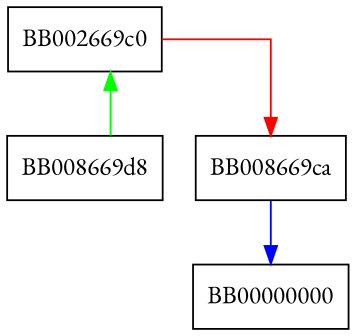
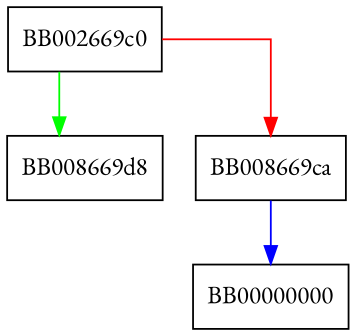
  digraph {
    fontname="EB Garamond"
    splines=ortho
    node [fontname="EB Garamond" shape=box]
    edge [fontname="EB Garamond"]
    n1 [label=BB002669c0]
    BB008669d8
    BB008669ca
    BB00000000
-   BB008669d8 -> n1 [color=green]
+   n1 -> BB008669d8 [color=green]
    n1 -> BB008669ca [color=red]
    BB008669ca -> BB00000000 [color=blue]
  }
